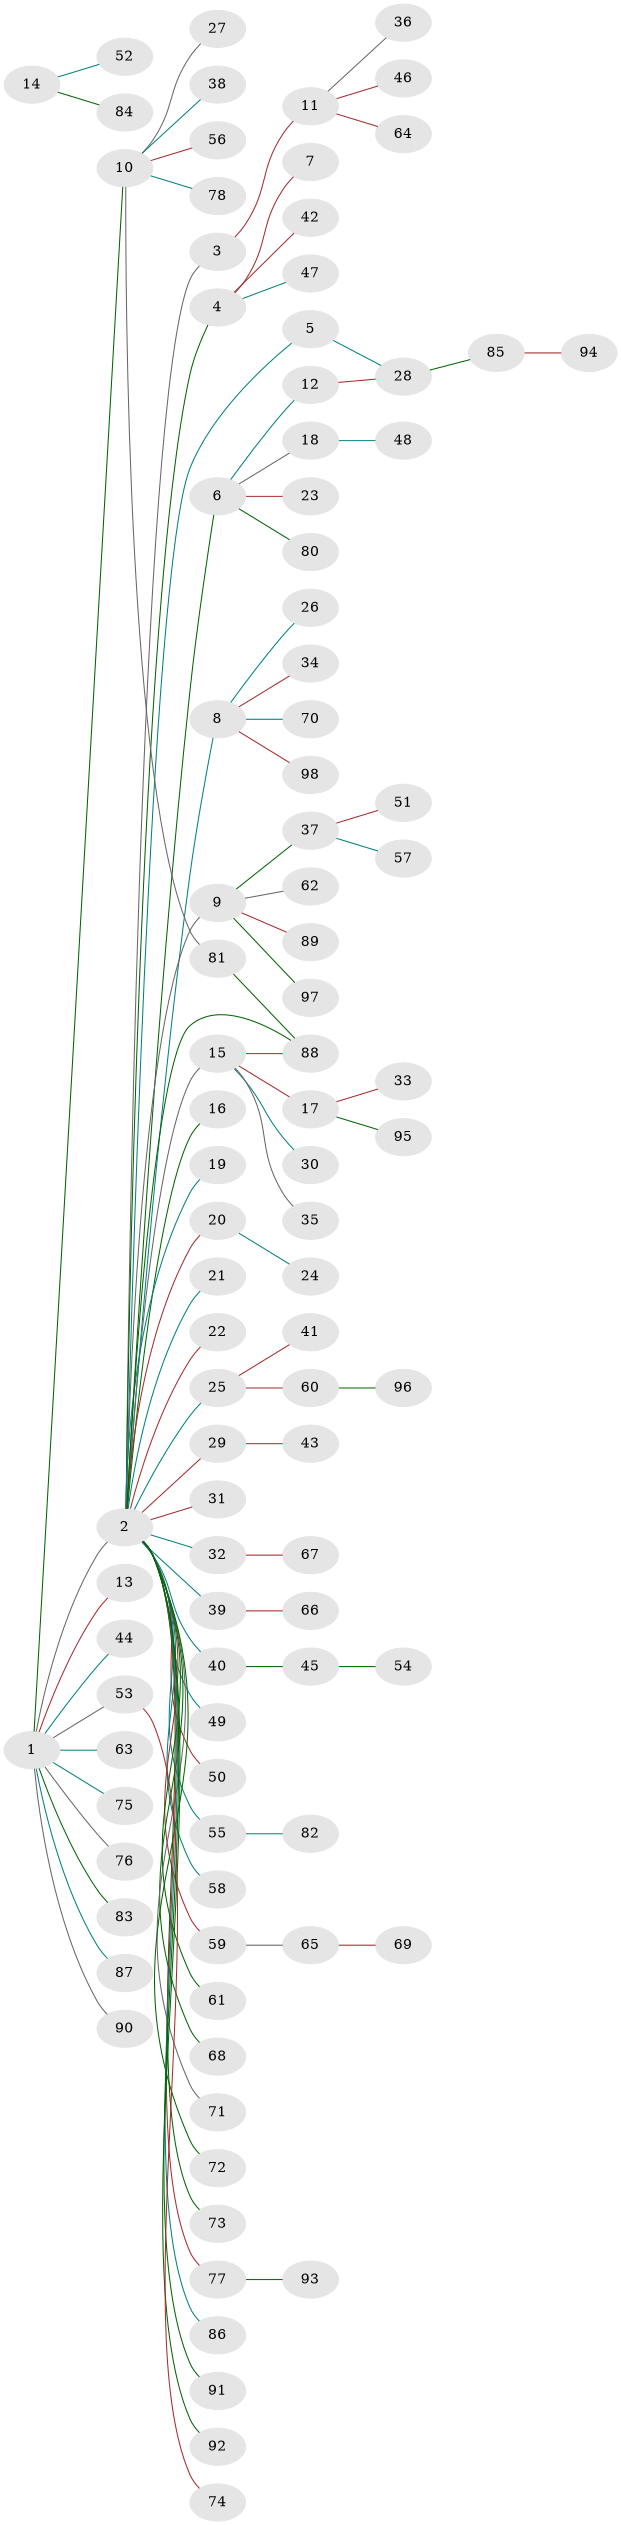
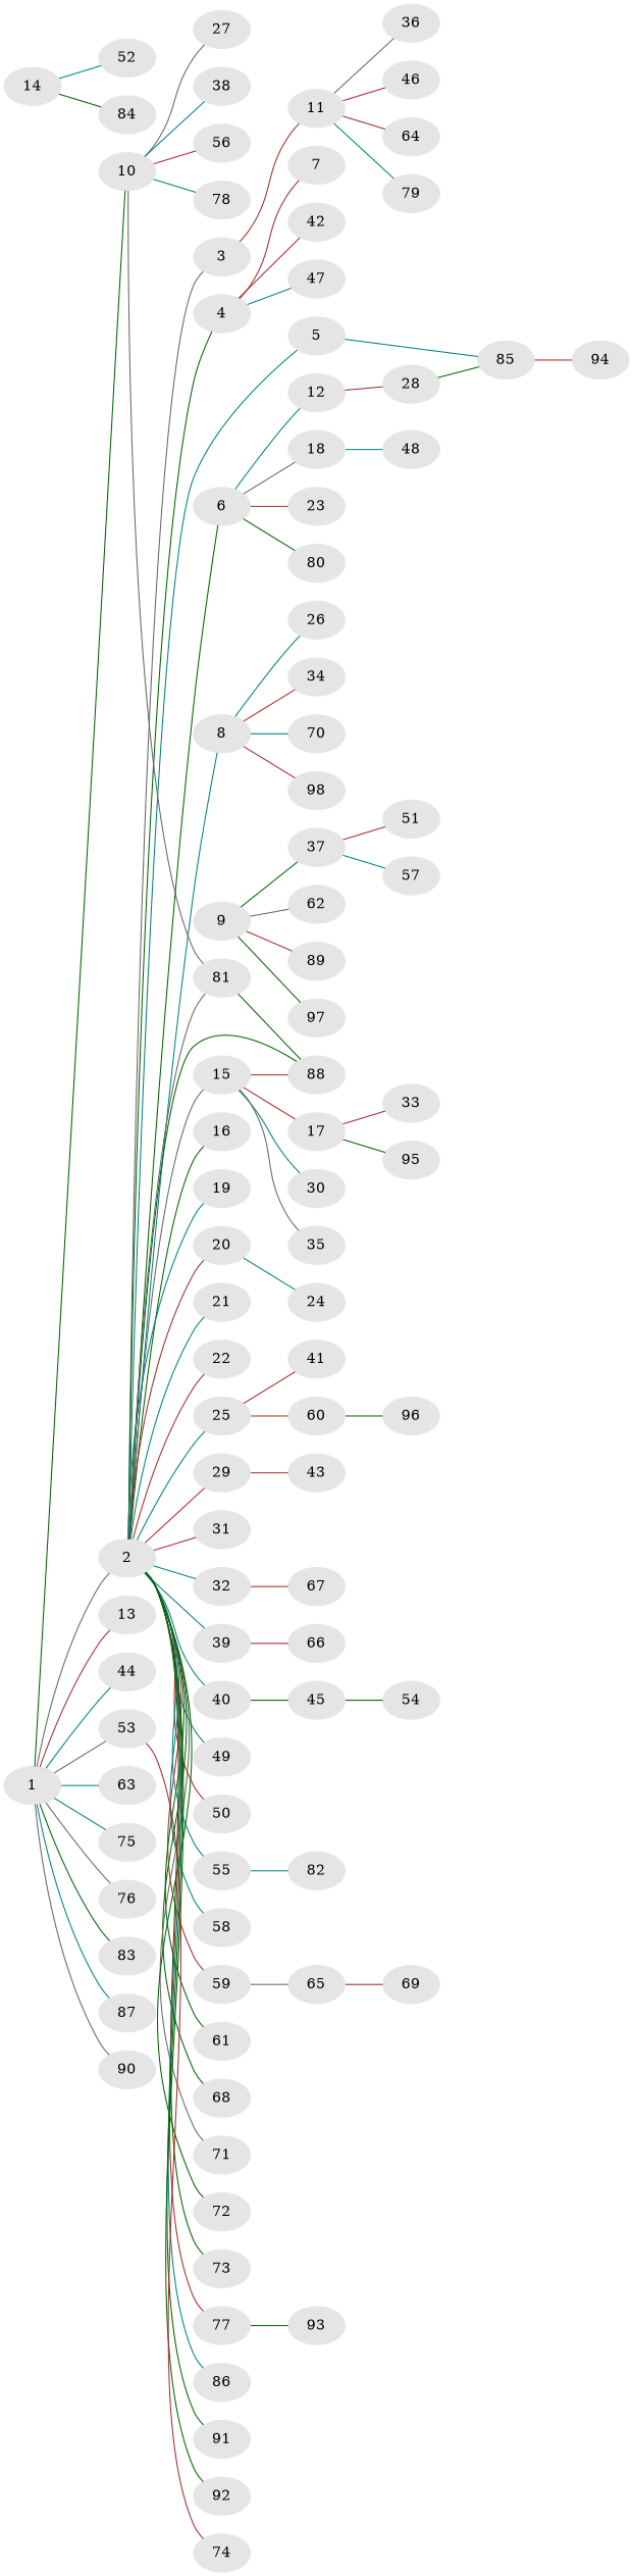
  graph {
    rankdir=LR
    node [color=gray90 style=filled]
    edge [color=brown]
    1
    2
    10
    13
    44
    53
    63
    75
    76
    83
    87
    90
    3
    4
    5
    6
    8
    9
    15
    16
    19
    20
    21
    22
    25
    29
    31
    32
    39
    40
    49
    50
    55
    58
    59
    61
    68
    71
    72
    73
    77
    86
    88
    91
    92
    27
    38
    56
    78
    81
    74
    11
    7
    42
    47
    85
    12
    18
    23
    80
    26
    34
    70
    98
    37
    62
    89
    97
    14
    52
    84
    17
    30
    35
    24
    41
    60
    43
    67
    66
    45
    82
    65
    93
    36
    46
    64
+   79
    94
    28
    48
    51
    57
    33
    95
    96
    54
    69
    1 -- 2 [color=gray40]
    1 -- 10 [color=darkgreen]
    1 -- 13
    1 -- 44 [color=teal]
    1 -- 53 [color=gray40]
    1 -- 63 [color=teal]
    1 -- 75 [color=teal]
    1 -- 76 [color=gray40]
    1 -- 83 [color=darkgreen]
    1 -- 87 [color=teal]
    1 -- 90 [color=gray40]
    2 -- 3 [color=gray40]
    2 -- 4 [color=darkgreen]
    2 -- 5 [color=teal]
    2 -- 6 [color=darkgreen]
    2 -- 8 [color=teal]
-   2 -- 9 [color=gray40]
+   2 -- 81 [color=gray40]
    2 -- 15 [color=gray40]
    2 -- 16 [color=darkgreen]
    2 -- 19 [color=teal]
    2 -- 20
    2 -- 21 [color=teal]
    2 -- 22
    2 -- 25 [color=teal]
    2 -- 29
    2 -- 31
    2 -- 32 [color=teal]
    2 -- 39 [color=teal]
    2 -- 40 [color=teal]
    2 -- 49 [color=teal]
    2 -- 50
    2 -- 55 [color=teal]
    2 -- 58 [color=teal]
    2 -- 59
    2 -- 61 [color=darkgreen]
    2 -- 68 [color=darkgreen]
    2 -- 71 [color=gray40]
    2 -- 72 [color=darkgreen]
    2 -- 73 [color=darkgreen]
    2 -- 77
    2 -- 86 [color=teal]
    2 -- 88 [color=darkgreen]
    2 -- 91 [color=darkgreen]
    2 -- 92 [color=darkgreen]
    10 -- 27 [color=gray40]
    10 -- 38 [color=teal]
    10 -- 56
    10 -- 78 [color=teal]
    10 -- 81 [color=gray40]
    53 -- 74
    3 -- 11
    4 -- 7
    4 -- 42
    4 -- 47 [color=teal]
-   5 -- 28 [color=teal]
+   5 -- 85 [color=teal]
    6 -- 12 [color=teal]
    6 -- 18 [color=gray40]
    6 -- 23
    6 -- 80 [color=darkgreen]
    8 -- 26 [color=teal]
    8 -- 34
    8 -- 70 [color=teal]
    8 -- 98
    9 -- 37 [color=darkgreen]
    9 -- 62 [color=gray40]
    9 -- 89
    9 -- 97 [color=darkgreen]
    15 -- 88
    15 -- 17
    15 -- 30 [color=teal]
    15 -- 35 [color=gray40]
    20 -- 24 [color=teal]
    25 -- 41
    25 -- 60
    29 -- 43
    32 -- 67
    39 -- 66
    40 -- 45 [color=darkgreen]
    55 -- 82 [color=teal]
    59 -- 65 [color=gray40]
    77 -- 93 [color=darkgreen]
    81 -- 88 [color=darkgreen]
    11 -- 36 [color=gray40]
    11 -- 46
    11 -- 64
+   11 -- 79 [color=teal]
    85 -- 94
    12 -- 28
    18 -- 48 [color=teal]
    37 -- 51
    37 -- 57 [color=teal]
    14 -- 52 [color=teal]
    14 -- 84 [color=darkgreen]
    17 -- 33
    17 -- 95 [color=darkgreen]
    60 -- 96 [color=darkgreen]
    45 -- 54 [color=darkgreen]
    65 -- 69
    28 -- 85 [color=darkgreen]
  }
